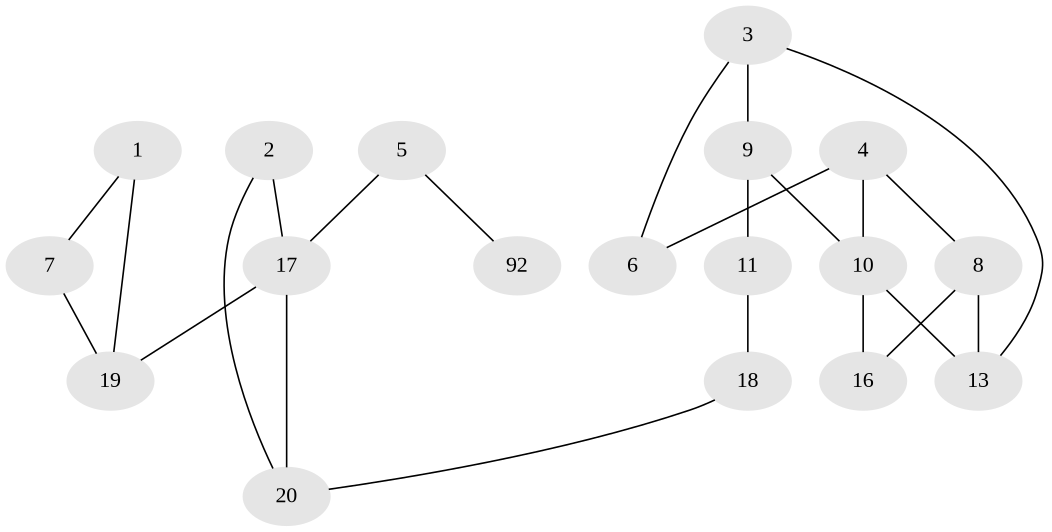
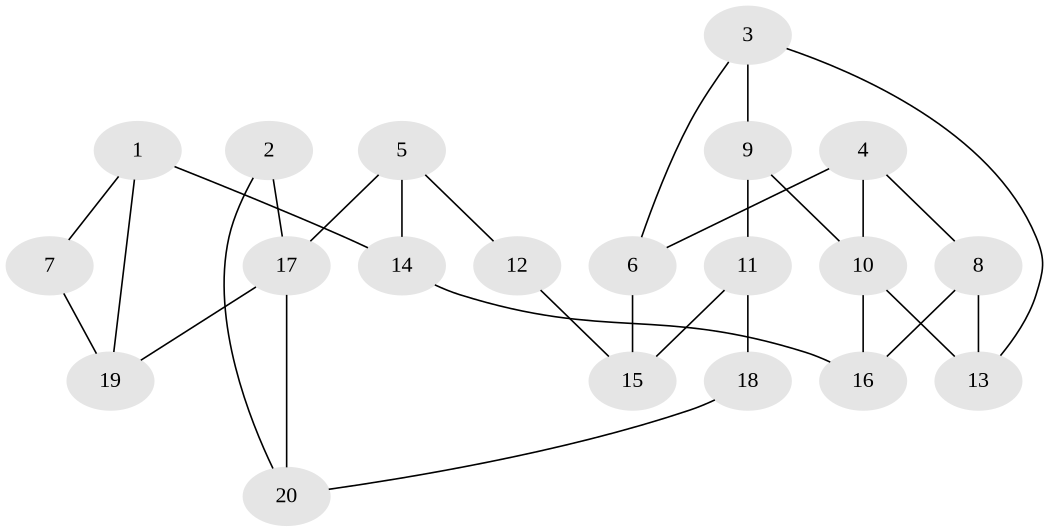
  graph {
    fontname="Liberation Serif"
    node [color=gray90 fontname="Liberation Serif" style=filled]
    edge [fontname="Liberation Serif"]
    1
    7
+   14
    19
    16
    2
    17
    20
    18
    3
    6
    9
    13
+   15
    10
    11
    4
    8
    5
-   12 [label=92]
+   12
    1 -- 7
+   1 -- 14
    1 -- 19
    7 -- 19
+   14 -- 16
    2 -- 17
    2 -- 20
    17 -- 19
    17 -- 20
    18 -- 20
    3 -- 6
    3 -- 9
    3 -- 13
+   6 -- 15
    9 -- 10
    9 -- 11
    10 -- 16
    10 -- 13
    11 -- 18
+   11 -- 15
    4 -- 6
    4 -- 10
    4 -- 8
    8 -- 16
    8 -- 13
+   5 -- 14
    5 -- 17
    5 -- 12
+   12 -- 15
  }
